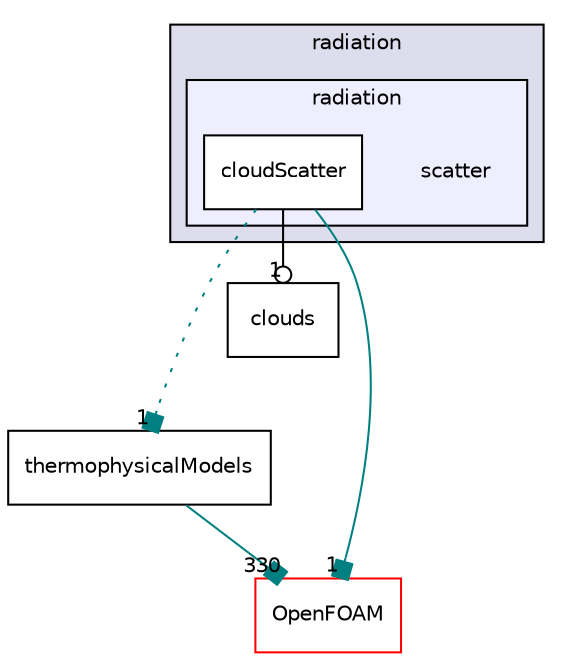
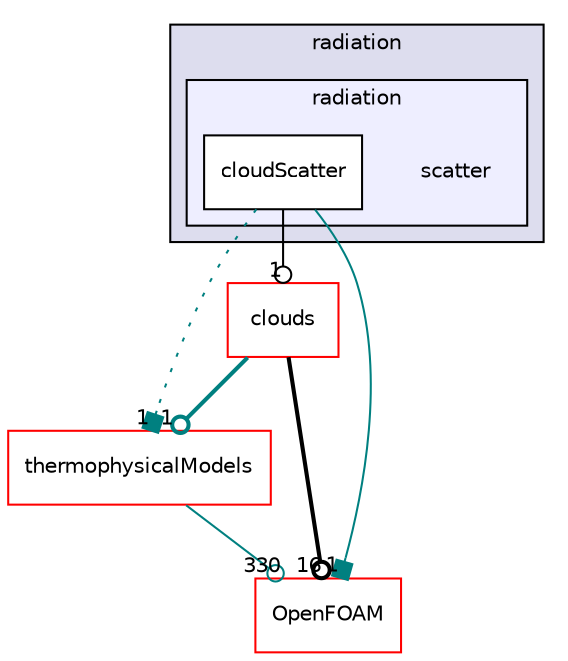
  digraph {
    compound=true
    node [fontname=Helvetica fontsize=10 shape=box color=red]
    edge [arrowhead=odot color=teal headlabel=1 labeldistance=1.5 labelfontname=Helvetica labelfontsize=10 style=solid]
    n1 [label=scatter shape=plaintext color=""]
    n2 [color=black fillcolor=white label=cloudScatter style=filled]
-   n3 [color=black label=clouds]
-   n4 [color=black label=thermophysicalModels]
+   n3 [label=clouds]
+   n4 [label=thermophysicalModels]
    n5 [label=OpenFOAM]
    subgraph cluster_1 {
      bgcolor="#ddddee"
      fontname=Helvetica
      fontsize=10
      label=radiation
      pencolor=black
      subgraph cluster_2 {
        bgcolor="#eeeeff"
        fontname=Helvetica
        fontsize=10
        label=radiation
        pencolor=black
        n1
        n2
      }
    }
    n2 -> n3 [color=black]
    n2 -> n4 [arrowhead=box style=dotted]
    n2 -> n5 [arrowhead=box]
-   n4 -> n5 [arrowhead=box headlabel=330]
+   n3 -> n4 [style=bold]
+   n3 -> n5 [color=black headlabel=16 style=bold]
+   n4 -> n5 [headlabel=330]
  }
